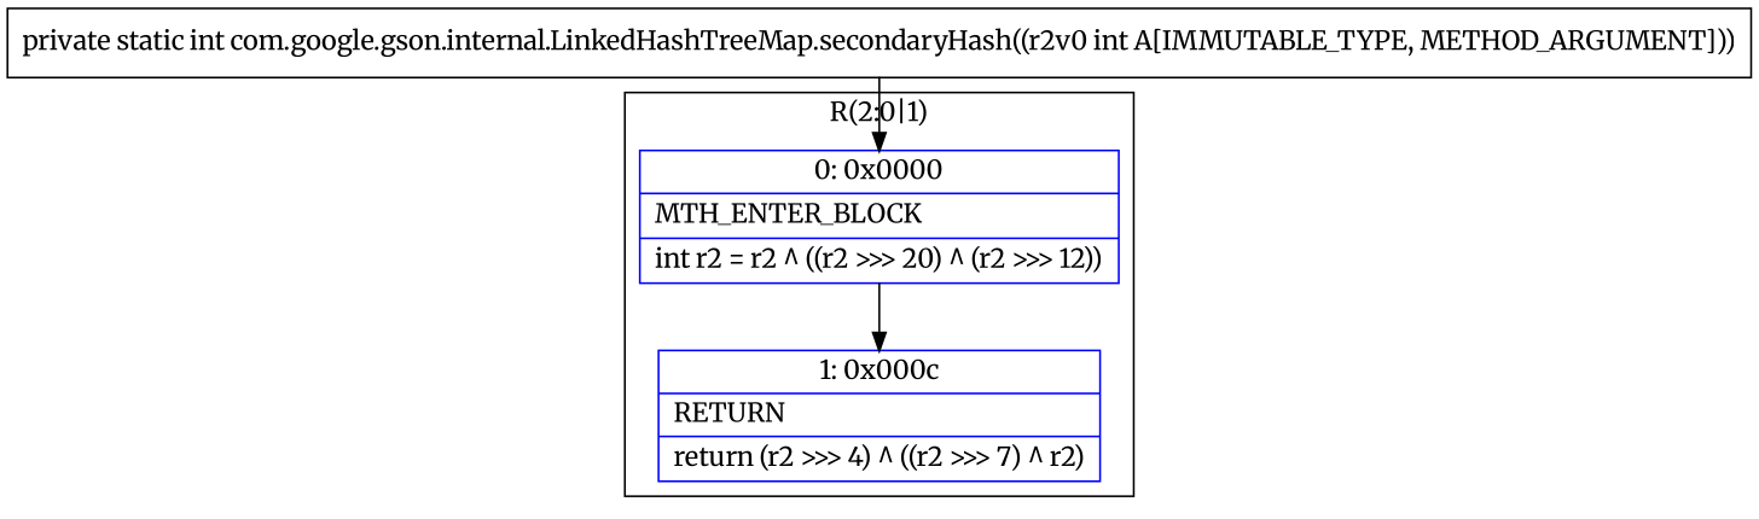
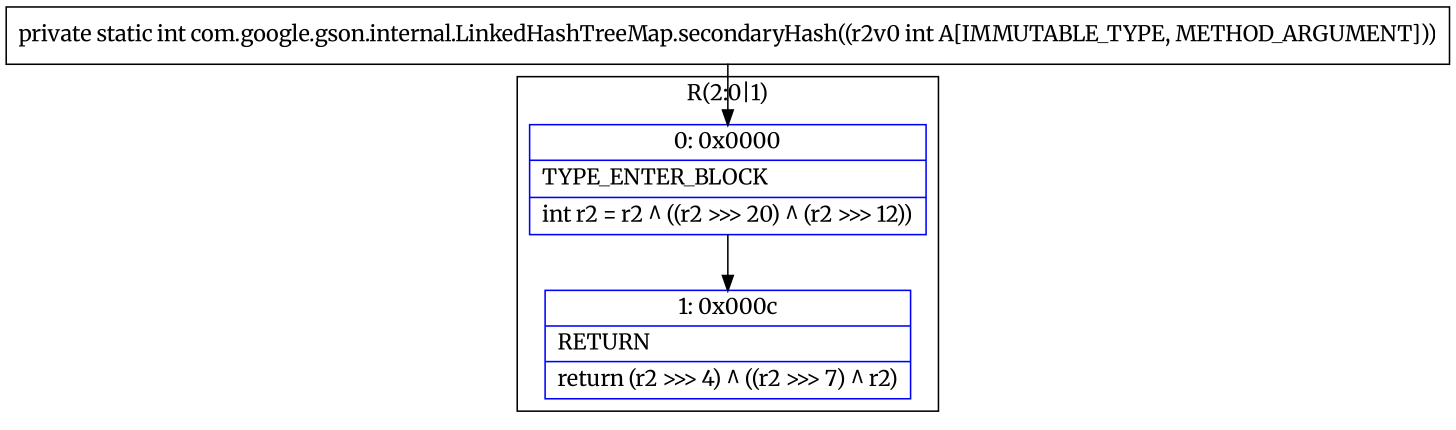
  digraph {
    fontname=Merriweather
    node [color=blue shape=record fontname=Merriweather]
    edge [fontname=Merriweather]
-   n1 [label="{0\:\ 0x0000|MTH_ENTER_BLOCK\l|int r2 = r2 ^ ((r2 \>\>\> 20) ^ (r2 \>\>\> 12))\l}"]
+   n1 [label="{0\:\ 0x0000|TYPE_ENTER_BLOCK\l|int r2 = r2 ^ ((r2 \>\>\> 20) ^ (r2 \>\>\> 12))\l}"]
    n2 [label="{1\:\ 0x000c|RETURN\l|return (r2 \>\>\> 4) ^ ((r2 \>\>\> 7) ^ r2)\l}"]
    n3 [label="{private static int com.google.gson.internal.LinkedHashTreeMap.secondaryHash((r2v0 int A[IMMUTABLE_TYPE, METHOD_ARGUMENT])) }" color=""]
    subgraph cluster_1 {
      label="R(2:0|1)"
      n1
      n2
    }
    n1 -> n2
    n3 -> n1
  }
